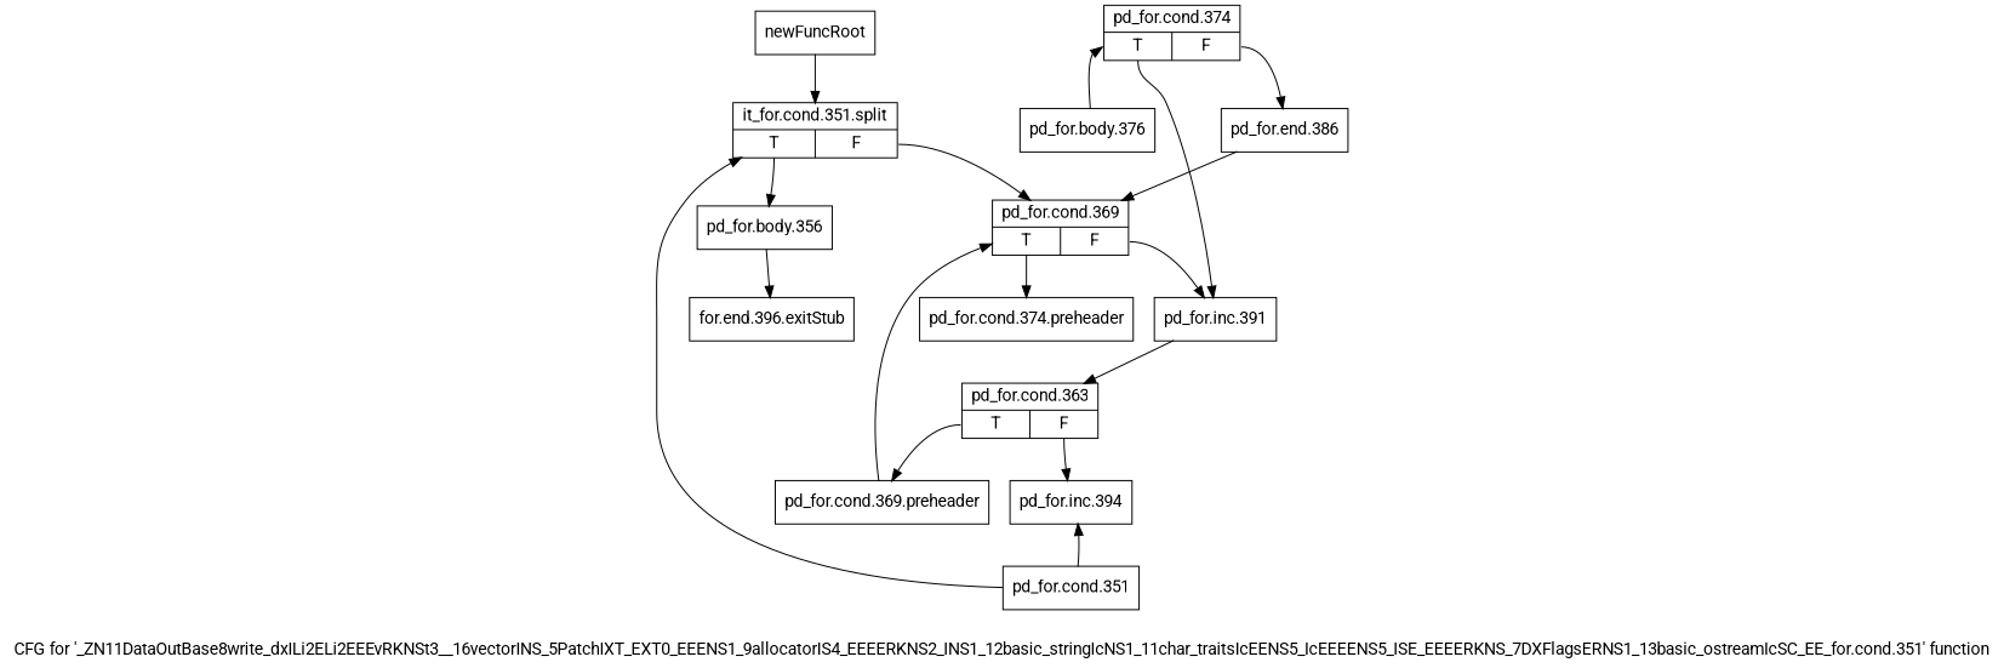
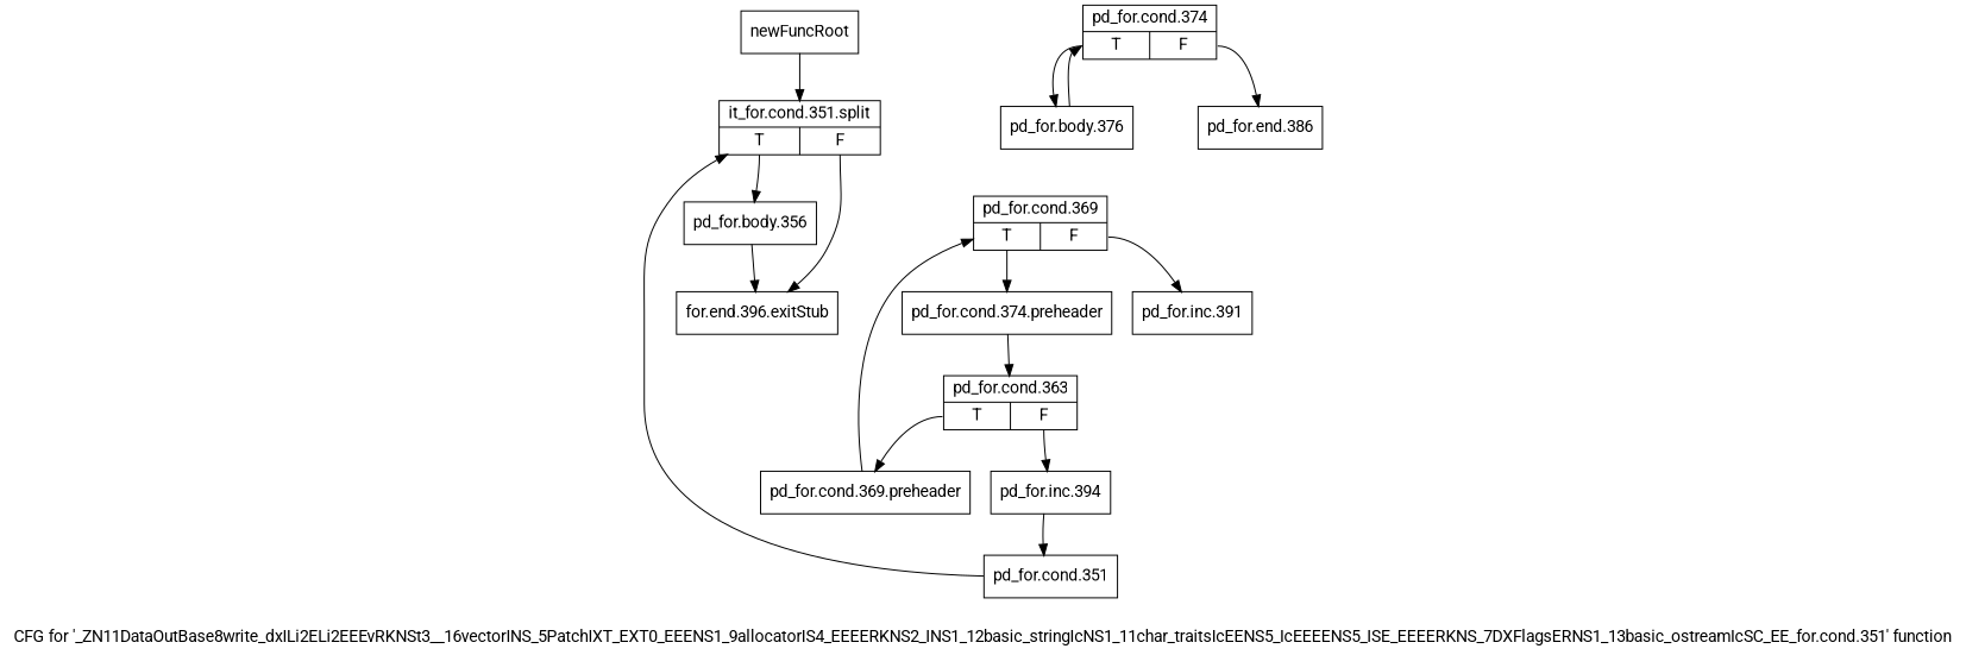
  digraph {
    fontname=Roboto
    label="CFG for '_ZN11DataOutBase8write_dxILi2ELi2EEEvRKNSt3__16vectorINS_5PatchIXT_EXT0_EEENS1_9allocatorIS4_EEEERKNS2_INS1_12basic_stringIcNS1_11char_traitsIcEENS5_IcEEEENS5_ISE_EEEERKNS_7DXFlagsERNS1_13basic_ostreamIcSC_EE_for.cond.351' function"
    node [fontname=Roboto shape=record]
    edge [fontname=Roboto]
    n1 [label="{newFuncRoot}"]
    n2 [label="{it_for.cond.351.split|{<s0>T|<s1>F}}"]
    n3 [label="{pd_for.cond.351}"]
    n4 [label="{for.end.396.exitStub}"]
    n5 [label="{pd_for.body.356}"]
    n6 [label="{pd_for.cond.363|{<s0>T|<s1>F}}"]
    n7 [label="{pd_for.cond.369.preheader}"]
    n8 [label="{pd_for.inc.394}"]
    n9 [label="{pd_for.cond.369|{<s0>T|<s1>F}}"]
    n10 [label="{pd_for.cond.374.preheader}"]
    n11 [label="{pd_for.inc.391}"]
    n12 [label="{pd_for.cond.374|{<s0>T|<s1>F}}"]
    n13 [label="{pd_for.body.376}"]
    n14 [label="{pd_for.end.386}"]
    n1 -> n2
-   n2 -> n9 [tailport=s1]
+   n2 -> n4 [tailport=s1]
    n2 -> n5 [tailport=s0]
    n3 -> n2
    n5 -> n4
    n6 -> n7 [tailport=s0]
    n6 -> n8 [tailport=s1]
    n7 -> n9
-   n3 -> n8
+   n8 -> n3
    n9 -> n10 [tailport=s0]
    n9 -> n11 [tailport=s1]
-   n11 -> n6
-   n12 -> n11 [tailport=s0]
+   n10 -> n6
+   n12 -> n13 [tailport=s0]
    n12 -> n14 [tailport=s1]
    n13 -> n12
-   n14 -> n9
  }
